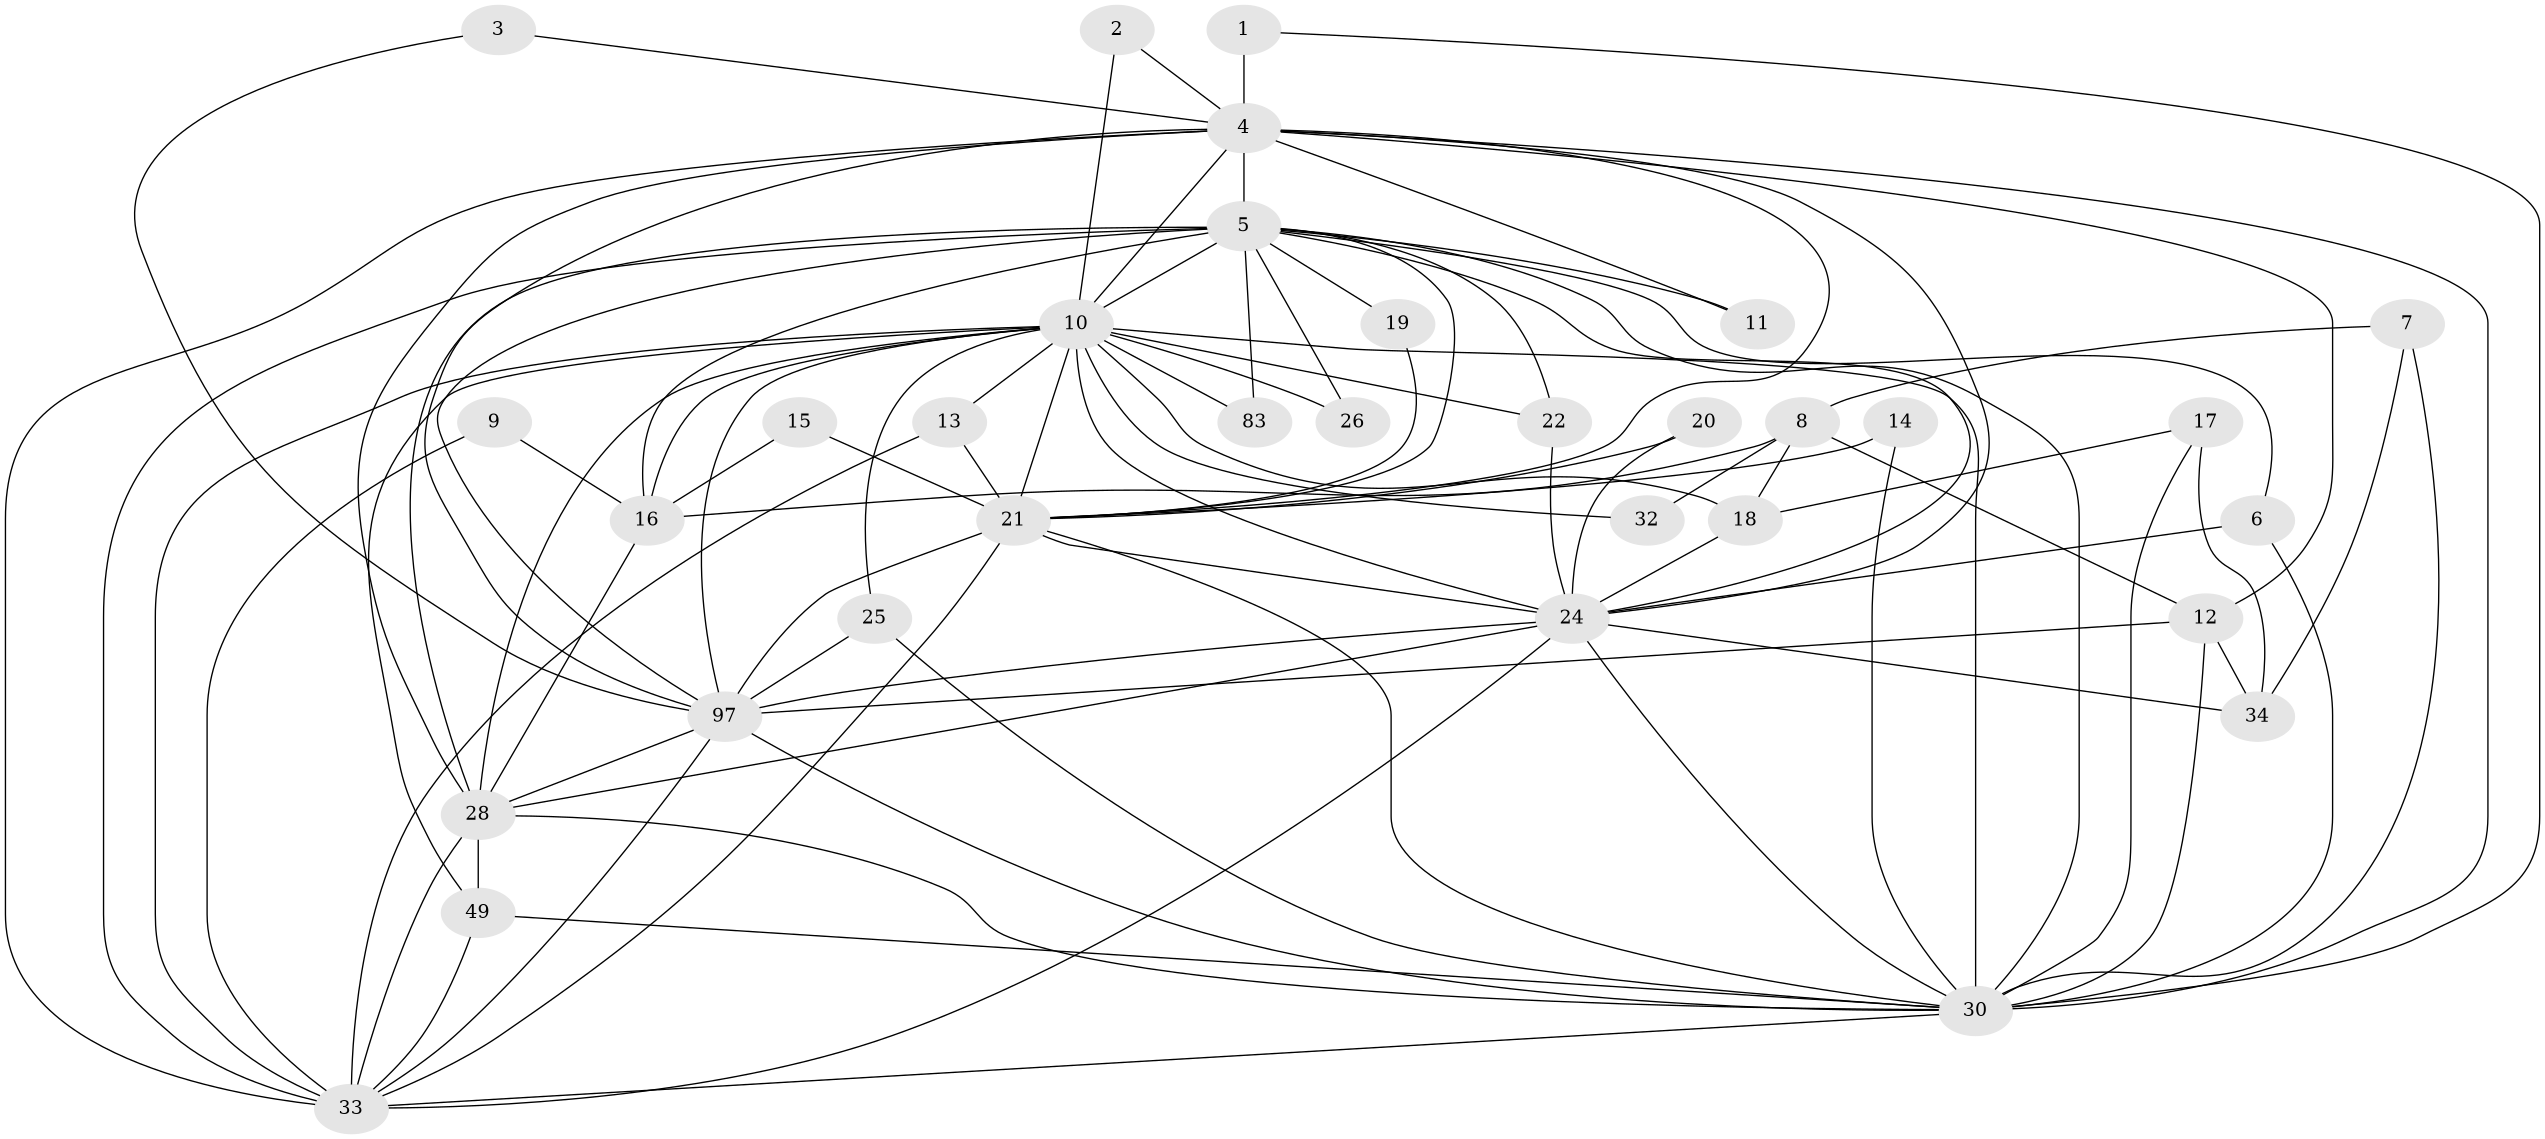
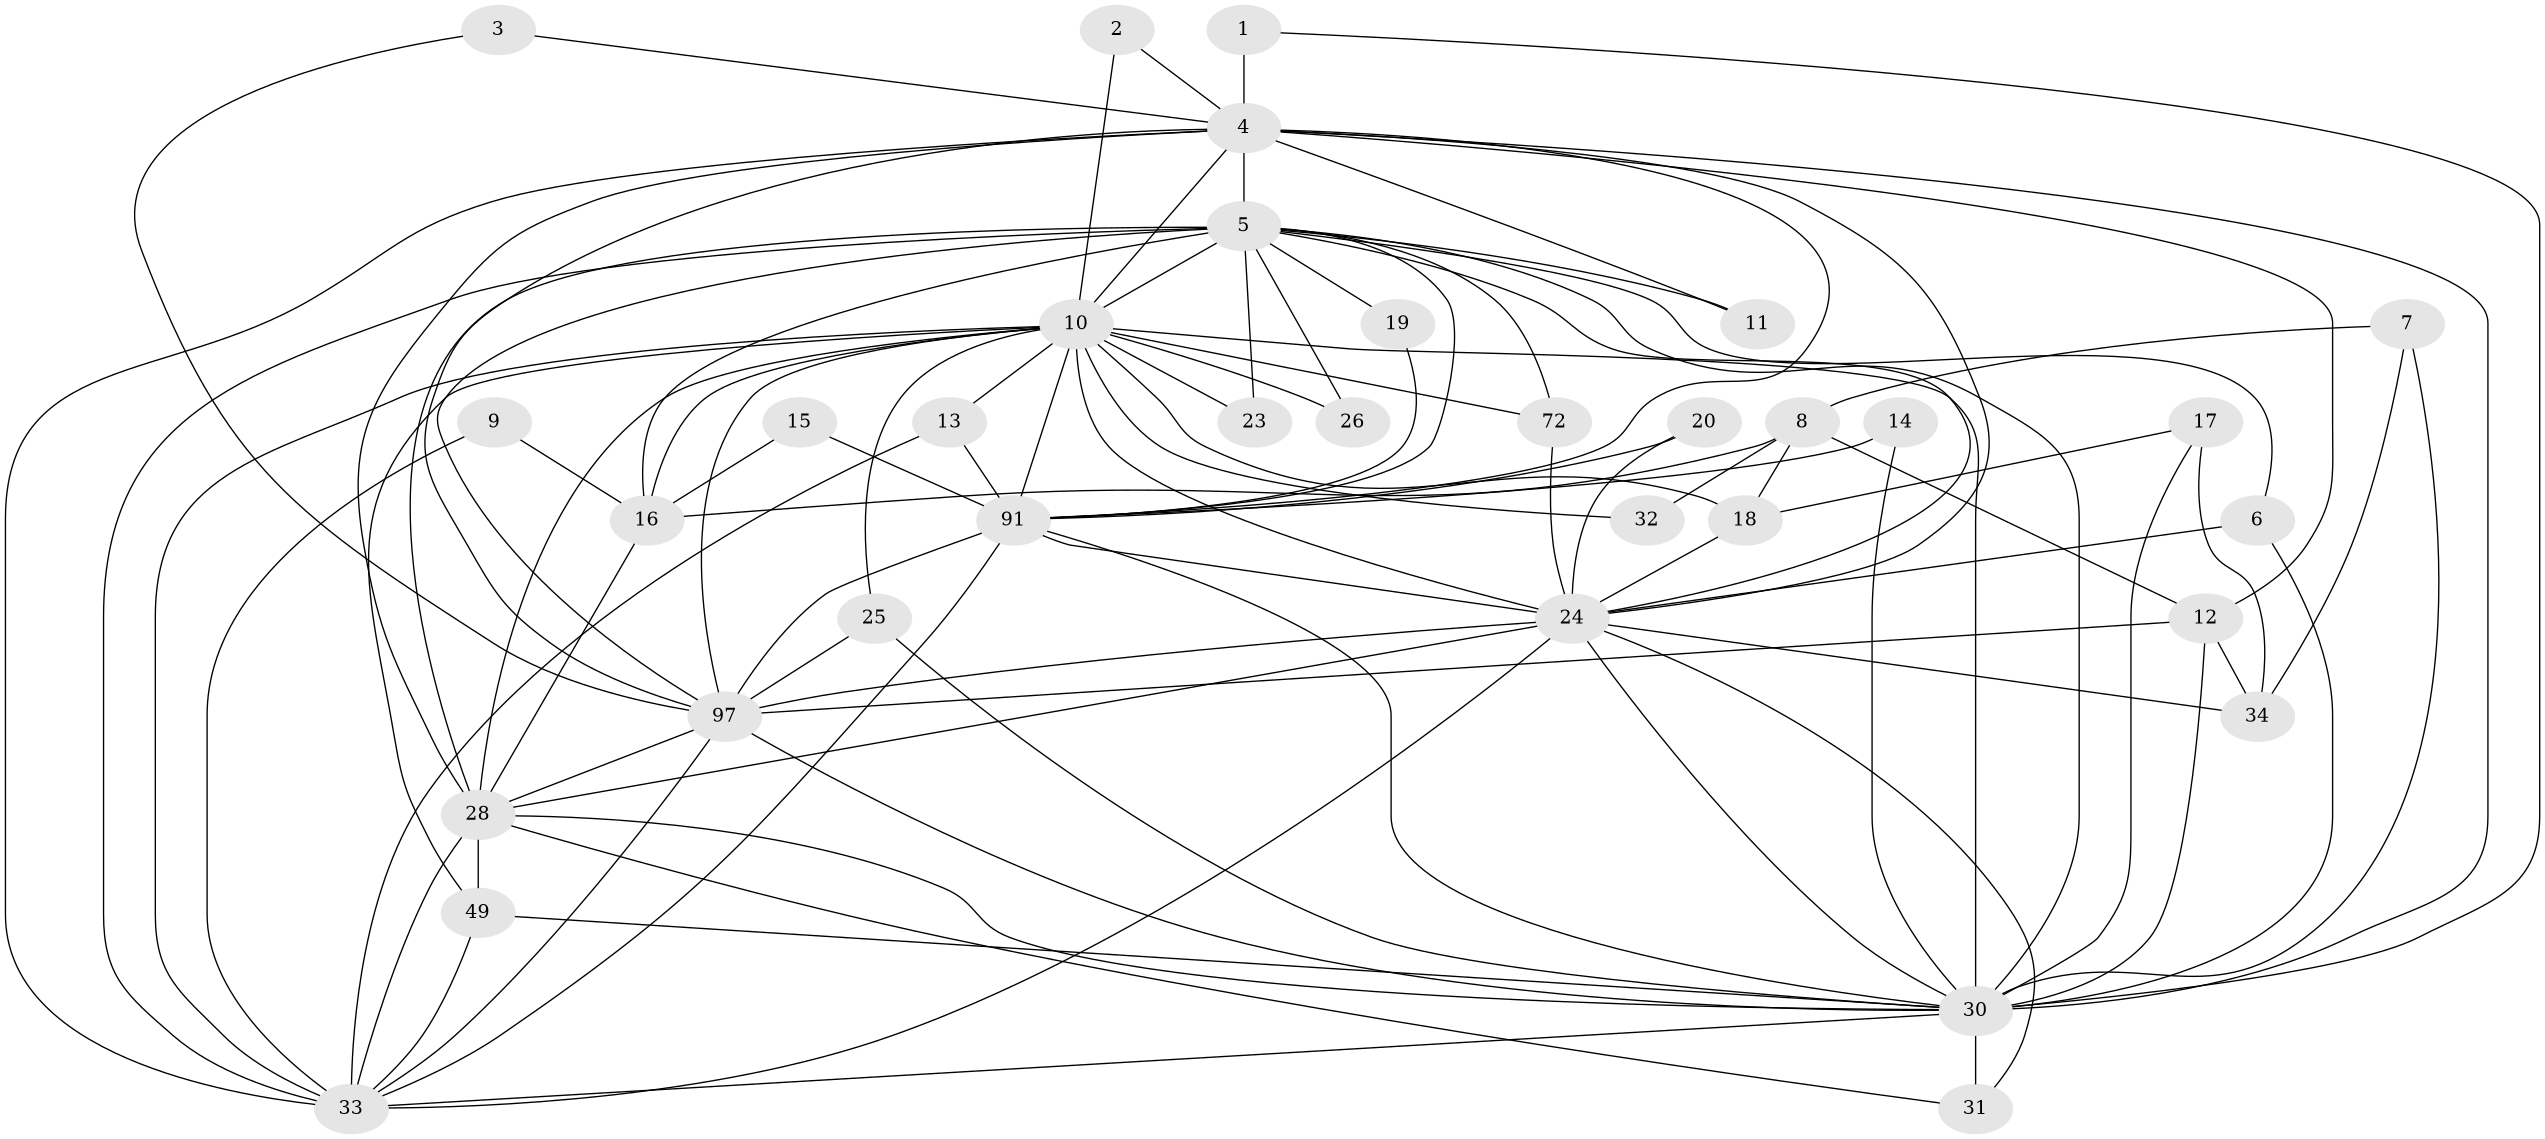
  graph {
    node [color=gray90 style=filled]
    edge [weight=1.0]
    1
    4
    30
    10
    n5 [label=97]
    5
    11
    12
-   21
+   21 [label=91]
    24
    28
    33
+   31
    2
    16
-   22
-   23 [label=83]
+   22 [label=72]
+   23
    26
    18
    32
    13
    25
    n23 [label=49]
    3
    6
    19
    34
    7
    8
    9
    14
    15
    17
    20
    1 -- 4 [weight=2.0]
    1 -- 30
    4 -- 30
    4 -- 10 [weight=2.0]
    4 -- n5
    4 -- 5
    4 -- 11
    4 -- 12
    4 -- 21 [weight=2.0]
    4 -- 24
    4 -- 28
    4 -- 33
    30 -- 33
+   30 -- 31
    10 -- 30 [weight=3.0]
    10 -- n5 [weight=3.0]
    10 -- 21 [weight=2.0]
    10 -- 24 [weight=2.0]
    10 -- 28 [weight=2.0]
    10 -- 33 [weight=3.0]
    10 -- 16
    10 -- 22
    10 -- 23
    10 -- 26
    10 -- 18
    10 -- 32
    10 -- 13
    10 -- 25
    10 -- n23
    n5 -- 30
    n5 -- 28
    n5 -- 33
    5 -- 30
    5 -- 10 [weight=3.0]
    5 -- n5 [weight=2.0]
    5 -- 11
    5 -- 21
    5 -- 24
    5 -- 28 [weight=2.0]
    5 -- 33
    5 -- 16
    5 -- 22
    5 -- 23
    5 -- 26
    5 -- 6
    5 -- 19
    12 -- 30
    12 -- n5 [weight=2.0]
    12 -- 34
    21 -- 30
    21 -- n5
    21 -- 24
    21 -- 33
    24 -- 30
    24 -- n5
    24 -- 28
    24 -- 33
+   24 -- 31
    24 -- 34
    28 -- 30 [weight=2.0]
    28 -- 33
+   28 -- 31
    28 -- n23
    2 -- 4
    2 -- 10
    16 -- 28
    22 -- 24
    18 -- 24
    13 -- 21
    13 -- 33
    25 -- 30
    25 -- n5
    n23 -- 30
    n23 -- 33
    3 -- 4
    3 -- n5
    6 -- 30
    6 -- 24
    19 -- 21
    7 -- 30
    7 -- 34
    7 -- 8
    8 -- 12
    8 -- 16
    8 -- 18
    8 -- 32
    9 -- 33
    9 -- 16
    14 -- 30
    14 -- 21
    15 -- 21
    15 -- 16
    17 -- 30
    17 -- 18
    17 -- 34
    20 -- 21
    20 -- 24
  }
